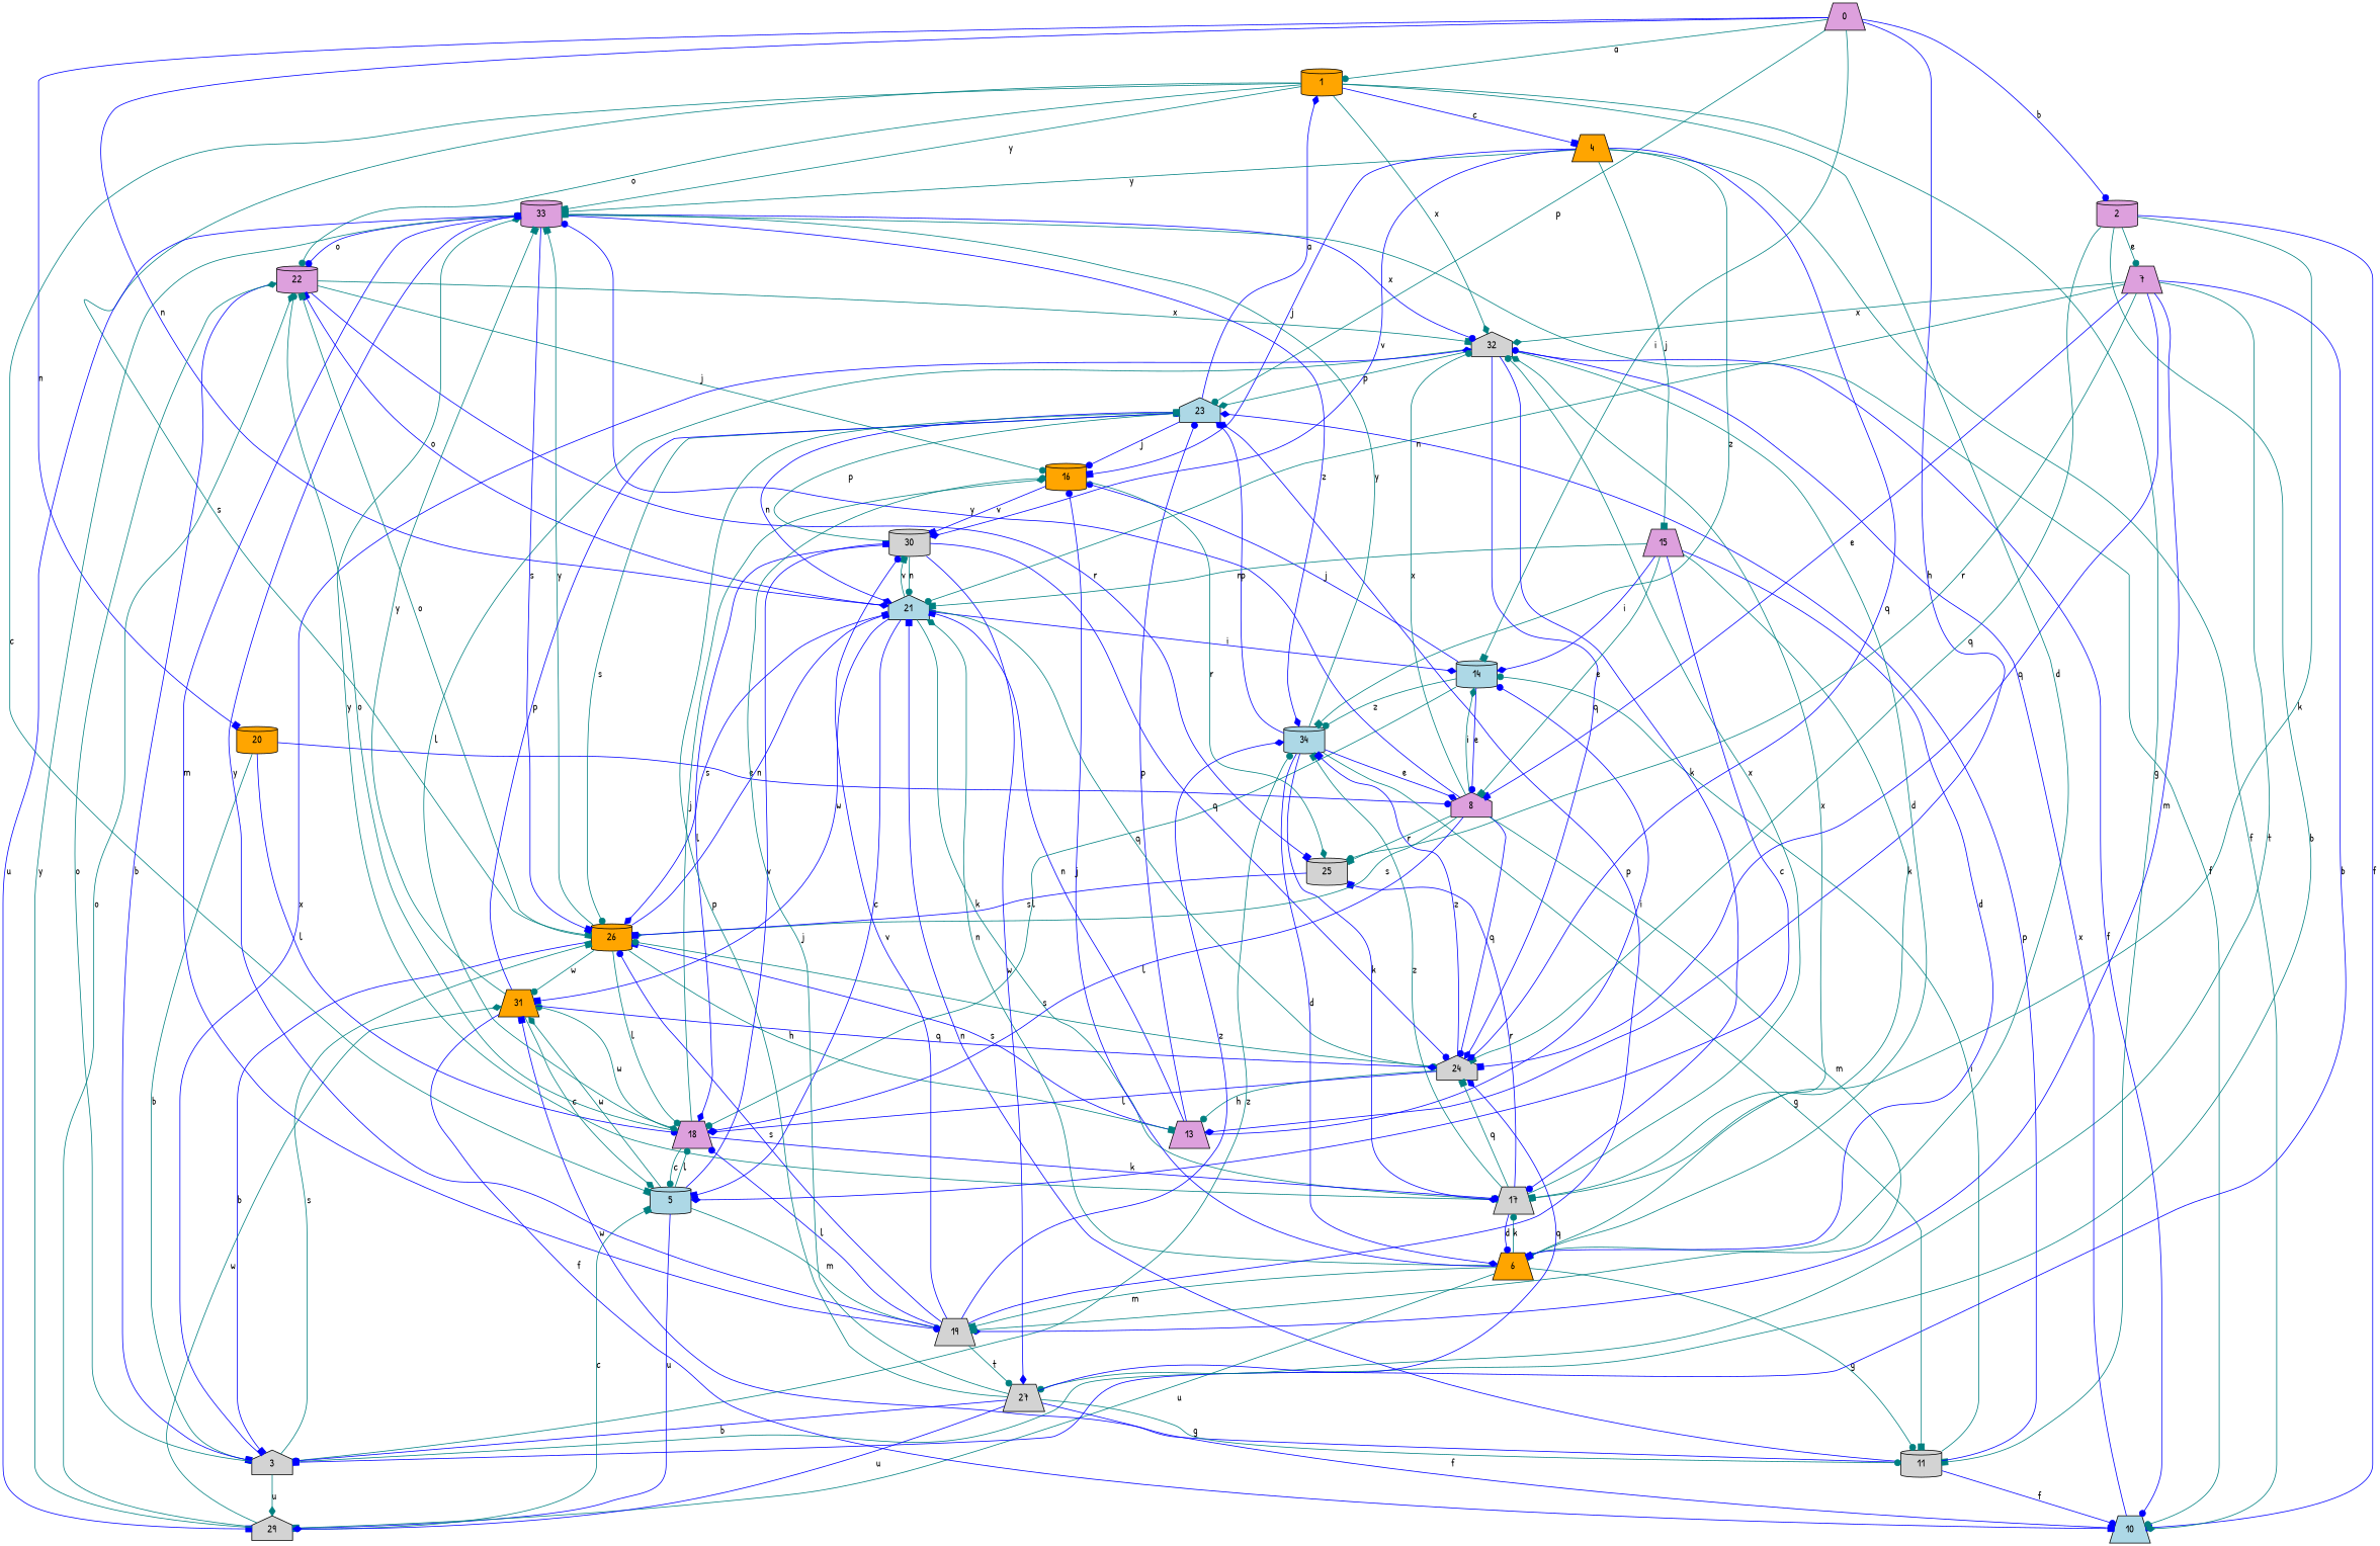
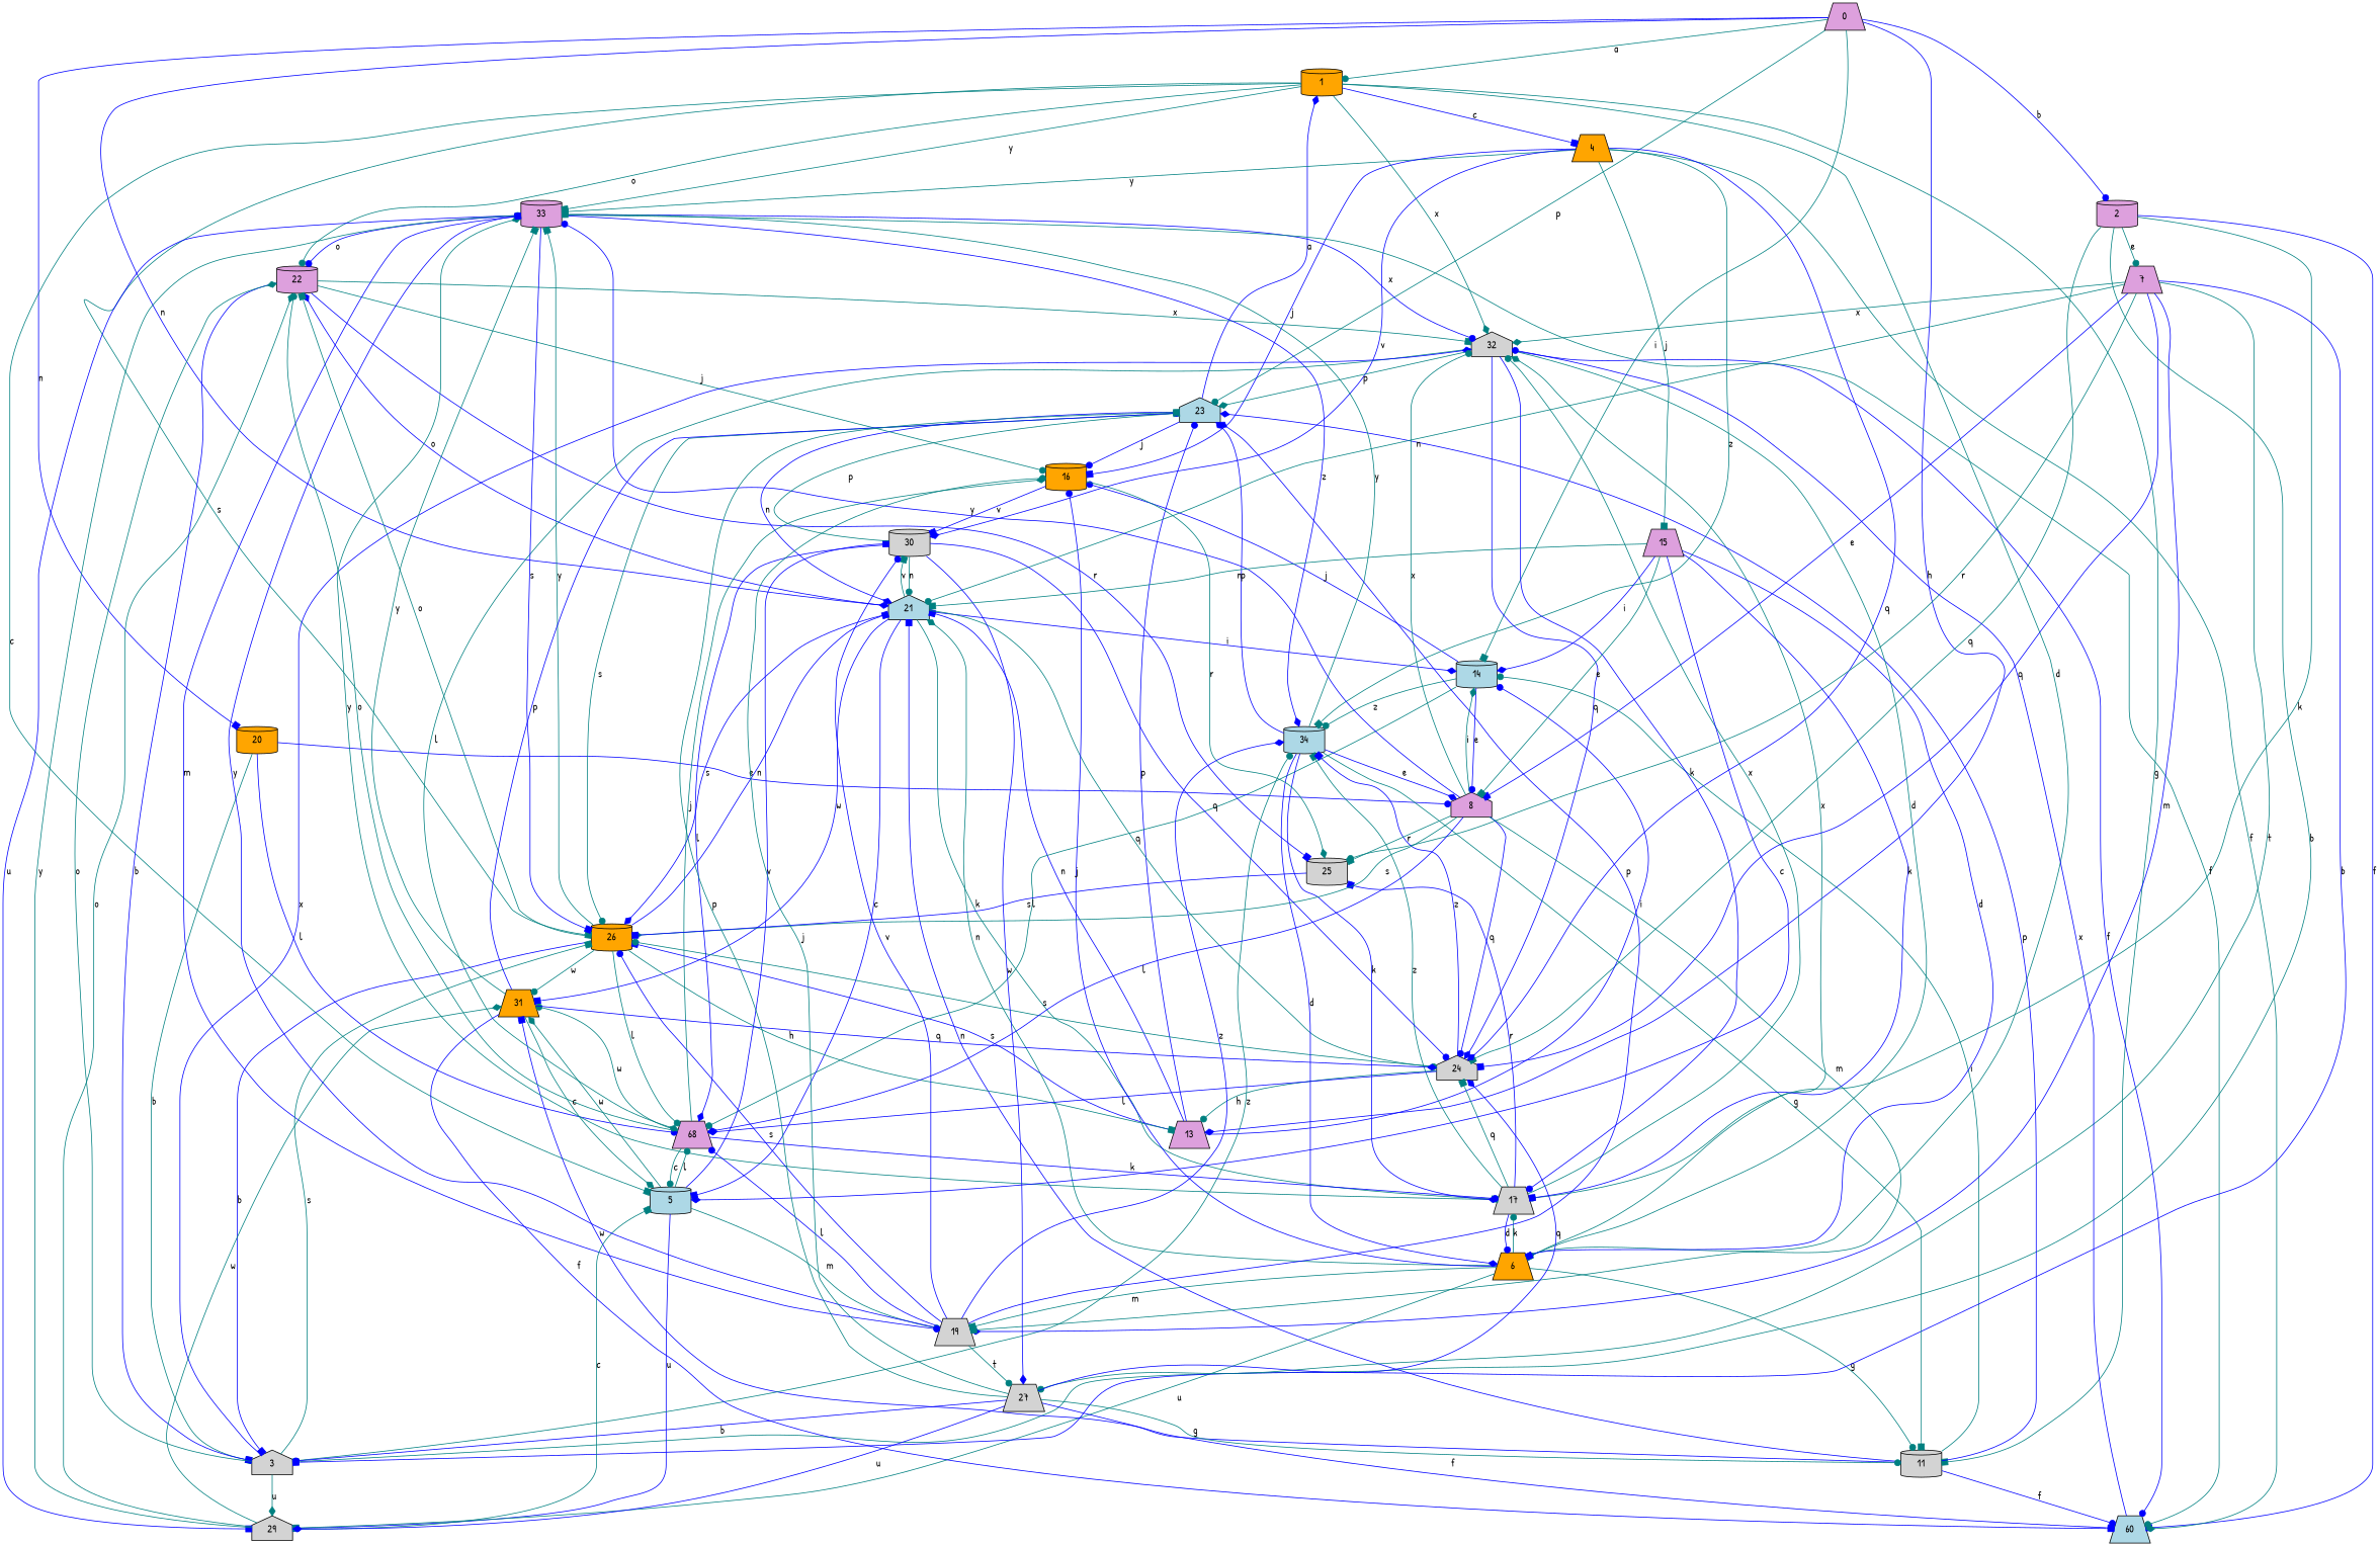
  strict digraph {
    fontname="Patrick Hand"
    node [fillcolor=lightgrey fontname="Patrick Hand" shape=cylinder style=filled]
    edge [arrowhead=box color=teal fontname="Patrick Hand"]
    0 [fillcolor=plum shape=trapezium]
    1 [fillcolor=orange]
    2 [fillcolor=plum]
    13 [fillcolor=plum shape=trapezium]
    14 [fillcolor=lightblue]
    20 [fillcolor=orange]
    21 [fillcolor=lightblue shape=house]
    23 [fillcolor=lightblue shape=house]
    4 [fillcolor=orange shape=trapezium]
    5 [fillcolor=lightblue]
    6 [fillcolor=orange shape=trapezium]
    11
    22 [fillcolor=plum]
    26 [fillcolor=orange]
    32 [shape=house]
    33 [fillcolor=plum]
    3 [shape=house]
    7 [fillcolor=plum shape=trapezium]
-   10 [fillcolor=lightblue shape=trapezium]
+   10 [fillcolor=lightblue shape=trapezium label=60]
    17 [shape=trapezium]
    24 [shape=house]
    34 [fillcolor=lightblue]
    16 [fillcolor=orange]
-   18 [fillcolor=plum shape=trapezium]
+   18 [fillcolor=plum shape=trapezium label=68]
    8 [fillcolor=plum shape=house]
    30
    31 [fillcolor=orange shape=trapezium]
    15 [fillcolor=plum shape=trapezium]
    29 [shape=house]
    19 [shape=trapezium]
    25
    27 [shape=trapezium]
    0 -> 1 [arrowhead=dot label=a]
    0 -> 2 [arrowhead=dot color=blue label=b]
    0 -> 13 [arrowhead=diamond color=blue label=h]
    0 -> 14 [label=i]
    0 -> 20 [color=blue label=n]
    0 -> 21 [arrowhead=diamond color=blue label=n]
    0 -> 23 [arrowhead=dot label=p]
    1 -> 4 [color=blue label=c]
    1 -> 5 [label=c]
    1 -> 6 [arrowhead=diamond label=d]
    1 -> 11 [label=g]
    1 -> 22 [arrowhead=dot label=o]
    1 -> 26 [label=s]
    1 -> 32 [arrowhead=diamond label=x]
    1 -> 33 [label=y]
    2 -> 3 [label=b]
    2 -> 7 [arrowhead=dot label=e]
    2 -> 10 [color=blue label=f]
    2 -> 17 [arrowhead=dot label=k]
    2 -> 24 [label=q]
    13 -> 14 [arrowhead=dot color=blue label=i]
    13 -> 21 [color=blue label=n]
    13 -> 23 [arrowhead=dot color=blue label=p]
    13 -> 26 [color=blue label=s]
    14 -> 34 [arrowhead=dot label=z]
    14 -> 16 [arrowhead=dot color=blue label=j]
    14 -> 18 [arrowhead=dot label=l]
    14 -> 8 [arrowhead=dot color=blue label=e]
    20 -> 3 [label=b]
    20 -> 18 [arrowhead=dot color=blue label=l]
    20 -> 8 [arrowhead=dot color=blue label=e]
    21 -> 14 [arrowhead=diamond color=blue label=i]
    21 -> 5 [color=blue label=c]
-   21 -> 22 [color=blue label=o]
+   21 -> 22 [arrowhead=diamond color=blue label=o]
    21 -> 26 [arrowhead=diamond color=blue label=s]
    21 -> 17 [label=k]
    21 -> 24 [arrowhead=dot label=q]
    21 -> 30 [label=v]
    21 -> 31 [color=blue label=w]
    23 -> 1 [arrowhead=diamond color=blue label=a]
    23 -> 21 [arrowhead=diamond color=blue label=n]
    23 -> 26 [arrowhead=dot label=s]
    23 -> 16 [arrowhead=dot color=blue label=j]
    4 -> 33 [label=y]
    4 -> 10 [arrowhead=diamond label=f]
    4 -> 24 [arrowhead=diamond color=blue label=q]
    4 -> 34 [label=z]
    4 -> 16 [color=blue label=j]
    4 -> 30 [arrowhead=diamond color=blue label=v]
    4 -> 15 [label=j]
    5 -> 18 [arrowhead=dot label=l]
    5 -> 30 [color=blue label=v]
    5 -> 31 [arrowhead=diamond label=w]
    5 -> 29 [color=blue label=u]
    5 -> 19 [arrowhead=dot label=m]
    6 -> 21 [arrowhead=diamond label=n]
    6 -> 11 [arrowhead=dot label=g]
    6 -> 32 [arrowhead=diamond label=x]
    6 -> 17 [arrowhead=dot label=k]
    6 -> 16 [arrowhead=dot color=blue label=j]
    6 -> 29 [label=u]
    6 -> 19 [label=m]
    11 -> 14 [arrowhead=dot label=i]
    11 -> 21 [color=blue label=n]
    11 -> 23 [arrowhead=diamond color=blue label=p]
    11 -> 10 [arrowhead=dot color=blue label=f]
    11 -> 31 [color=blue label=w]
    22 -> 32 [label=x]
    22 -> 3 [color=blue label=b]
    22 -> 16 [arrowhead=dot label=j]
    22 -> 25 [color=blue label=r]
    26 -> 13 [label=h]
    26 -> 21 [color=blue label=n]
    26 -> 22 [label=o]
    26 -> 33 [label=y]
    26 -> 3 [color=blue label=b]
    26 -> 18 [arrowhead=dot label=l]
    26 -> 31 [arrowhead=dot label=w]
    32 -> 23 [arrowhead=diamond label=p]
    32 -> 6 [label=d]
    32 -> 10 [arrowhead=dot color=blue label=f]
    32 -> 17 [arrowhead=dot color=blue label=k]
    32 -> 24 [arrowhead=diamond color=blue label=q]
    32 -> 18 [arrowhead=diamond label=l]
    33 -> 22 [arrowhead=dot color=blue label=o]
    33 -> 26 [color=blue label=s]
    33 -> 32 [arrowhead=dot color=blue label=x]
    33 -> 10 [arrowhead=dot label=f]
    33 -> 34 [arrowhead=diamond color=blue label=z]
    33 -> 29 [color=blue label=u]
    33 -> 19 [arrowhead=dot color=blue label=m]
    3 -> 22 [arrowhead=diamond label=o]
    3 -> 26 [label=s]
    3 -> 32 [arrowhead=diamond color=blue label=x]
    3 -> 34 [arrowhead=dot label=z]
    3 -> 29 [arrowhead=diamond label=u]
    7 -> 21 [arrowhead=dot label=n]
    7 -> 32 [arrowhead=diamond label=x]
    7 -> 3 [color=blue label=b]
    7 -> 24 [color=blue label=q]
    7 -> 8 [color=blue label=e]
    7 -> 19 [arrowhead=diamond color=blue label=m]
    7 -> 25 [arrowhead=dot label=r]
    7 -> 27 [arrowhead=dot label=t]
    10 -> 32 [arrowhead=dot color=blue label=x]
    17 -> 6 [arrowhead=dot color=blue label=d]
    17 -> 32 [arrowhead=dot label=x]
    17 -> 33 [arrowhead=diamond label=y]
    17 -> 24 [label=q]
    17 -> 34 [label=z]
    17 -> 25 [color=blue label=r]
    24 -> 13 [arrowhead=dot label=h]
    24 -> 26 [arrowhead=dot label=s]
    24 -> 34 [color=blue label=z]
    24 -> 18 [arrowhead=diamond color=blue label=l]
    34 -> 23 [arrowhead=diamond color=blue label=p]
    34 -> 6 [arrowhead=diamond color=blue label=d]
    34 -> 11 [label=g]
    34 -> 33 [label=y]
    34 -> 17 [arrowhead=diamond color=blue label=k]
    34 -> 8 [arrowhead=diamond color=blue label=e]
    16 -> 30 [color=blue label=v]
    16 -> 25 [arrowhead=diamond label=r]
    18 -> 5 [arrowhead=dot label=c]
    18 -> 22 [arrowhead=dot label=o]
    18 -> 17 [arrowhead=dot color=blue label=k]
    18 -> 16 [arrowhead=diamond label=j]
    18 -> 31 [arrowhead=dot label=w]
    8 -> 14 [arrowhead=diamond label=i]
    8 -> 26 [arrowhead=diamond label=s]
    8 -> 32 [arrowhead=dot label=x]
    8 -> 33 [arrowhead=dot color=blue label=y]
    8 -> 24 [arrowhead=dot color=blue label=q]
    8 -> 18 [arrowhead=diamond color=blue label=l]
    8 -> 19 [label=m]
    8 -> 25 [label=r]
    30 -> 21 [arrowhead=dot label=n]
    30 -> 23 [label=p]
    30 -> 24 [arrowhead=dot color=blue label=q]
    30 -> 18 [arrowhead=diamond color=blue label=l]
    30 -> 27 [arrowhead=diamond color=blue label=w]
    31 -> 23 [arrowhead=dot color=blue label=p]
    31 -> 5 [arrowhead=diamond label=c]
    31 -> 33 [label=y]
    31 -> 10 [color=blue label=f]
    31 -> 24 [arrowhead=diamond color=blue label=q]
    15 -> 14 [arrowhead=diamond color=blue label=i]
    15 -> 21 [label=n]
    15 -> 5 [arrowhead=diamond color=blue label=c]
    15 -> 6 [color=blue label=d]
-   15 -> 17 [label=k]
+   15 -> 17 [color=blue label=k]
    15 -> 8 [label=e]
    29 -> 5 [label=c]
    29 -> 22 [arrowhead=diamond label=o]
    29 -> 33 [arrowhead=dot label=y]
    29 -> 31 [arrowhead=diamond label=w]
    19 -> 23 [arrowhead=diamond color=blue label=p]
    19 -> 26 [arrowhead=dot color=blue label=s]
    19 -> 33 [color=blue label=y]
    19 -> 34 [arrowhead=diamond color=blue label=z]
    19 -> 18 [arrowhead=dot color=blue label=l]
    19 -> 30 [arrowhead=dot color=blue label=v]
    19 -> 27 [arrowhead=dot label=t]
    25 -> 26 [color=blue label=s]
    27 -> 23 [label=p]
    27 -> 11 [arrowhead=dot label=g]
    27 -> 3 [arrowhead=dot color=blue label=b]
    27 -> 10 [color=blue label=f]
    27 -> 24 [arrowhead=diamond color=blue label=q]
    27 -> 16 [arrowhead=dot label=j]
    27 -> 29 [arrowhead=diamond color=blue label=u]
  }
